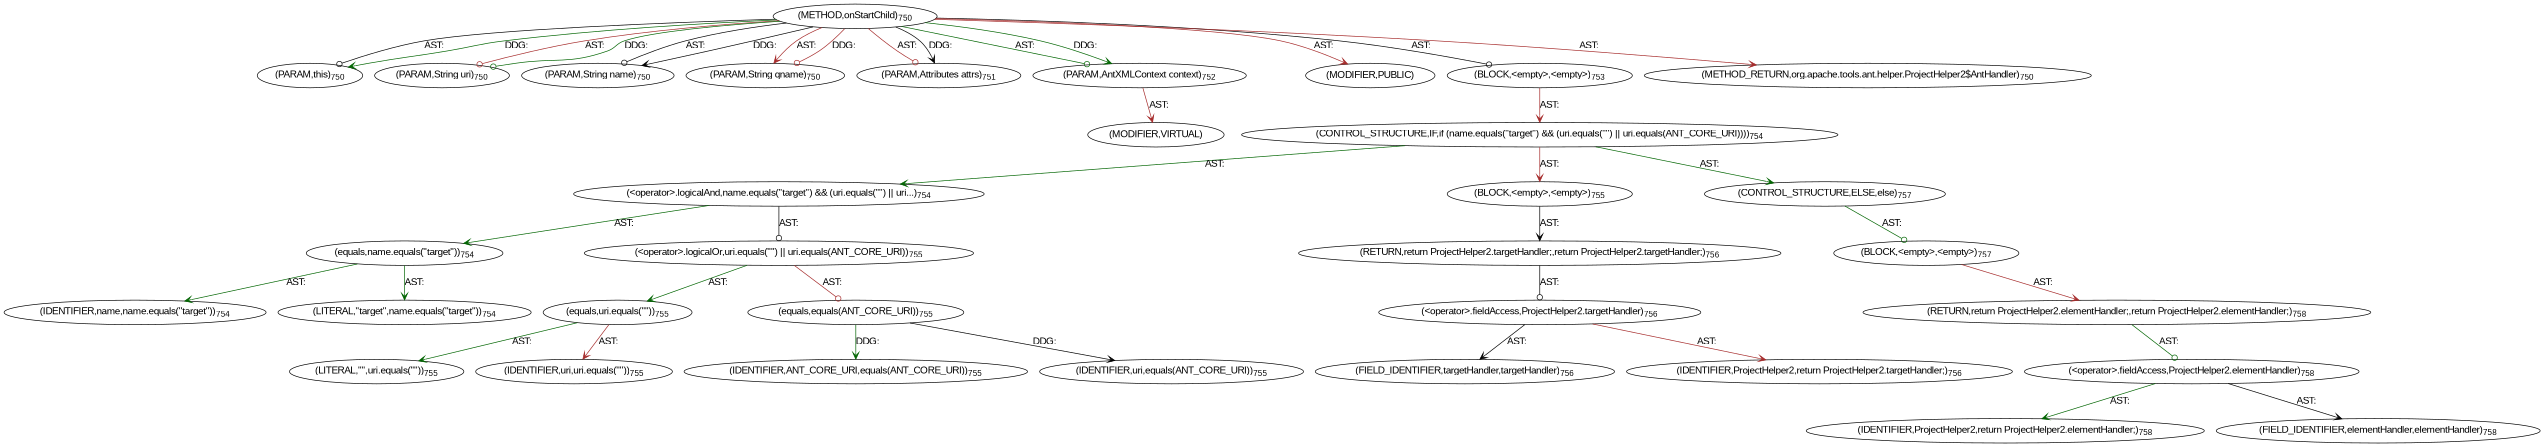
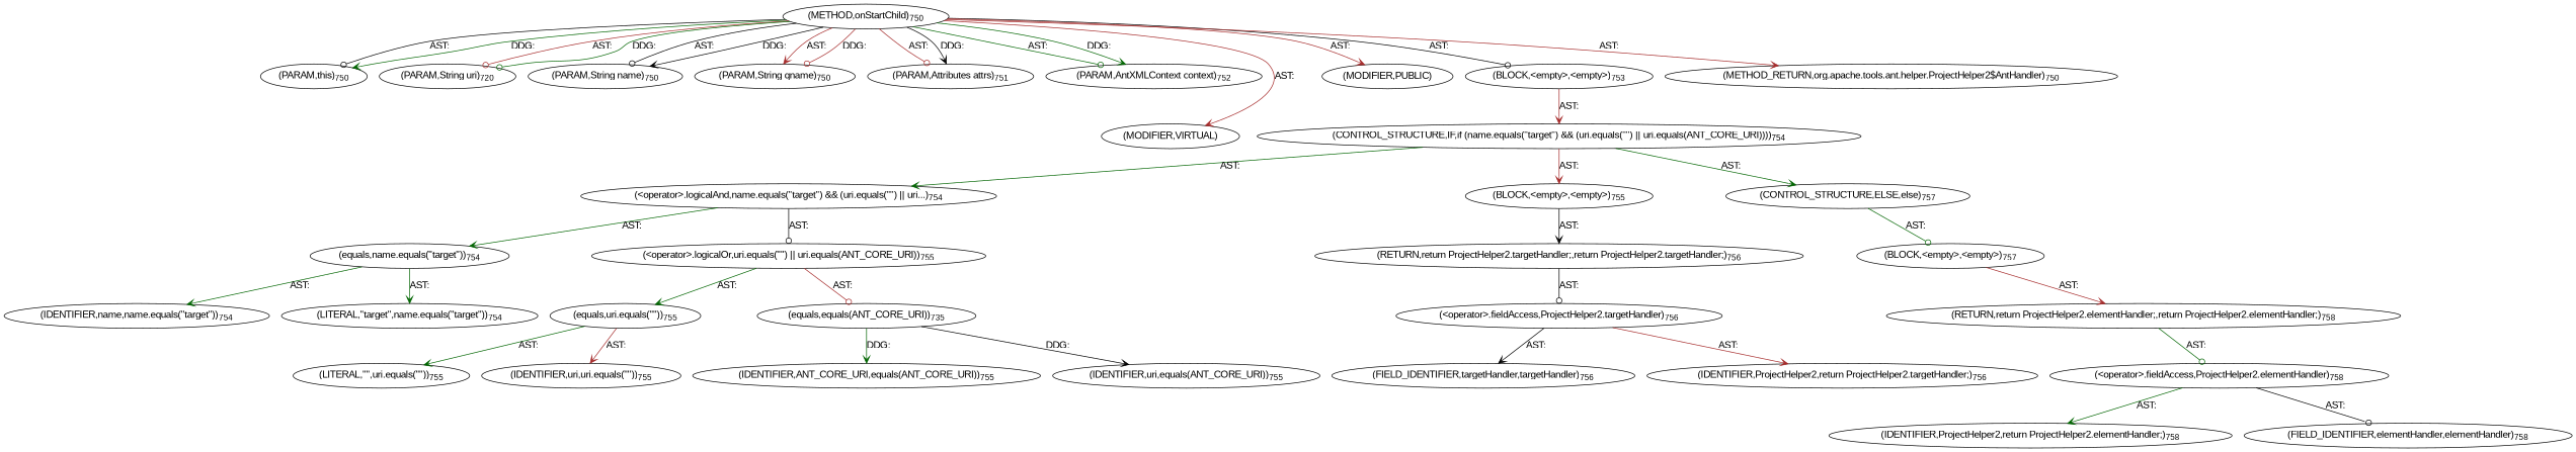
  digraph {
    fontname="Liberation Sans"
    node [fontname="Liberation Sans"]
    edge [arrowhead=vee color=darkgreen fontname="Liberation Sans"]
    n1 [label=<(METHOD,onStartChild)<SUB>750</SUB>>]
    n2 [label=<(PARAM,this)<SUB>750</SUB>>]
-   n3 [label=<(PARAM,String uri)<SUB>750</SUB>>]
+   n3 [label=<(PARAM,String uri)<SUB>720</SUB>>]
    n4 [label=<(PARAM,String name)<SUB>750</SUB>>]
    n5 [label=<(PARAM,String qname)<SUB>750</SUB>>]
    n6 [label=<(PARAM,Attributes attrs)<SUB>751</SUB>>]
    n7 [label=<(PARAM,AntXMLContext context)<SUB>752</SUB>>]
    n8 [label=<(BLOCK,&lt;empty&gt;,&lt;empty&gt;)<SUB>753</SUB>>]
    n9 [label=<(MODIFIER,PUBLIC)>]
    n10 [label=<(MODIFIER,VIRTUAL)>]
    n11 [label=<(METHOD_RETURN,org.apache.tools.ant.helper.ProjectHelper2$AntHandler)<SUB>750</SUB>>]
    n12 [label=<(CONTROL_STRUCTURE,IF,if (name.equals(&quot;target&quot;) &amp;&amp; (uri.equals(&quot;&quot;) || uri.equals(ANT_CORE_URI))))<SUB>754</SUB>>]
    n13 [label=<(&lt;operator&gt;.logicalAnd,name.equals(&quot;target&quot;) &amp;&amp; (uri.equals(&quot;&quot;) || uri...)<SUB>754</SUB>>]
    n14 [label=<(BLOCK,&lt;empty&gt;,&lt;empty&gt;)<SUB>755</SUB>>]
    n15 [label=<(CONTROL_STRUCTURE,ELSE,else)<SUB>757</SUB>>]
    n16 [label=<(equals,name.equals(&quot;target&quot;))<SUB>754</SUB>>]
    n17 [label=<(&lt;operator&gt;.logicalOr,uri.equals(&quot;&quot;) || uri.equals(ANT_CORE_URI))<SUB>755</SUB>>]
    n18 [label=<(RETURN,return ProjectHelper2.targetHandler;,return ProjectHelper2.targetHandler;)<SUB>756</SUB>>]
    n19 [label=<(BLOCK,&lt;empty&gt;,&lt;empty&gt;)<SUB>757</SUB>>]
    n20 [label=<(IDENTIFIER,name,name.equals(&quot;target&quot;))<SUB>754</SUB>>]
    n21 [label=<(LITERAL,&quot;target&quot;,name.equals(&quot;target&quot;))<SUB>754</SUB>>]
    n22 [label=<(equals,uri.equals(&quot;&quot;))<SUB>755</SUB>>]
-   n23 [label=<(equals,equals(ANT_CORE_URI))<SUB>755</SUB>>]
+   n23 [label=<(equals,equals(ANT_CORE_URI))<SUB>735</SUB>>]
    n24 [label=<(IDENTIFIER,uri,uri.equals(&quot;&quot;))<SUB>755</SUB>>]
    n25 [label=<(LITERAL,&quot;&quot;,uri.equals(&quot;&quot;))<SUB>755</SUB>>]
    n26 [label=<(IDENTIFIER,uri,equals(ANT_CORE_URI))<SUB>755</SUB>>]
    n27 [label=<(IDENTIFIER,ANT_CORE_URI,equals(ANT_CORE_URI))<SUB>755</SUB>>]
    n28 [label=<(&lt;operator&gt;.fieldAccess,ProjectHelper2.targetHandler)<SUB>756</SUB>>]
    n29 [label=<(IDENTIFIER,ProjectHelper2,return ProjectHelper2.targetHandler;)<SUB>756</SUB>>]
    n30 [label=<(FIELD_IDENTIFIER,targetHandler,targetHandler)<SUB>756</SUB>>]
    n31 [label=<(RETURN,return ProjectHelper2.elementHandler;,return ProjectHelper2.elementHandler;)<SUB>758</SUB>>]
    n32 [label=<(&lt;operator&gt;.fieldAccess,ProjectHelper2.elementHandler)<SUB>758</SUB>>]
    n33 [label=<(IDENTIFIER,ProjectHelper2,return ProjectHelper2.elementHandler;)<SUB>758</SUB>>]
    n34 [label=<(FIELD_IDENTIFIER,elementHandler,elementHandler)<SUB>758</SUB>>]
    n1 -> n2 [arrowhead=odot color=black label="AST: "]
    n1 -> n2 [label="DDG: "]
    n1 -> n3 [arrowhead=odot color=brown label="AST: "]
    n1 -> n3 [arrowhead=odot label="DDG: "]
    n1 -> n4 [arrowhead=odot color=black label="AST: "]
    n1 -> n4 [color=black label="DDG: "]
    n1 -> n5 [color=brown label="AST: "]
    n1 -> n5 [arrowhead=odot color=brown label="DDG: "]
    n1 -> n6 [arrowhead=odot color=brown label="AST: "]
    n1 -> n6 [color=black label="DDG: "]
    n1 -> n7 [arrowhead=odot label="AST: "]
    n1 -> n7 [label="DDG: "]
    n1 -> n8 [arrowhead=odot color=black label="AST: "]
    n1 -> n9 [color=brown label="AST: "]
-   n7 -> n10 [color=brown label="AST: "]
+   n1 -> n10 [color=brown label="AST: "]
    n1 -> n11 [color=brown label="AST: "]
    n8 -> n12 [color=brown label="AST: "]
    n12 -> n13 [label="AST: "]
    n12 -> n14 [color=brown label="AST: "]
    n12 -> n15 [label="AST: "]
    n13 -> n16 [label="AST: "]
    n13 -> n17 [arrowhead=odot color=black label="AST: "]
    n14 -> n18 [color=black label="AST: "]
    n15 -> n19 [arrowhead=odot label="AST: "]
    n16 -> n20 [label="AST: "]
    n16 -> n21 [label="AST: "]
    n17 -> n22 [label="AST: "]
    n17 -> n23 [arrowhead=odot color=brown label="AST: "]
    n18 -> n28 [arrowhead=odot color=black label="AST: "]
    n19 -> n31 [color=brown label="AST: "]
    n22 -> n24 [color=brown label="AST: "]
    n22 -> n25 [label="AST: "]
    n23 -> n26 [color=black label="DDG: "]
    n23 -> n27 [label="DDG: "]
    n28 -> n29 [color=brown label="AST: "]
    n28 -> n30 [color=black label="AST: "]
    n31 -> n32 [arrowhead=odot label="AST: "]
    n32 -> n33 [label="AST: "]
-   n32 -> n34 [color=black label="AST: "]
+   n32 -> n34 [arrowhead=odot color=black label="AST: "]
  }
